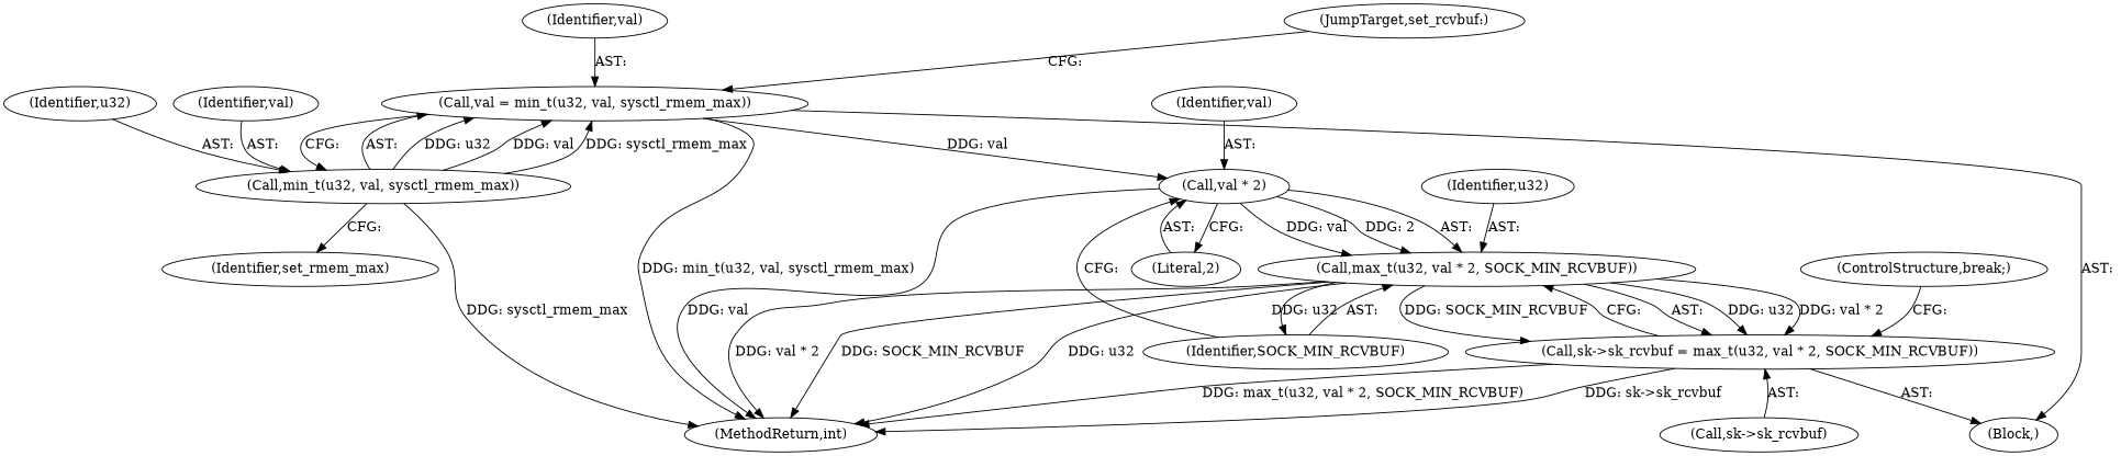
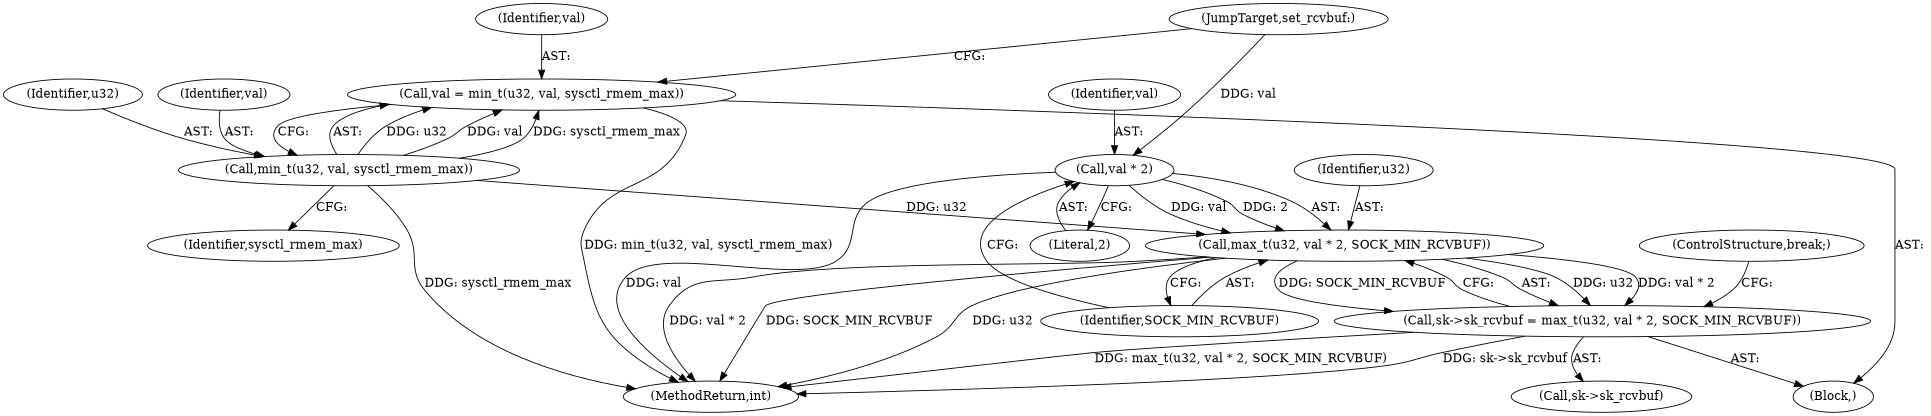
  digraph {
    n1 [label="(Call,val * 2)"]
    n2 [label="(Call,max_t(u32, val * 2, SOCK_MIN_RCVBUF))"]
    n3 [label="(Literal,2)"]
    n4 [label="(MethodReturn,int)"]
    n5 [label="(Call,sk->sk_rcvbuf = max_t(u32, val * 2, SOCK_MIN_RCVBUF))"]
    n6 [label="(Identifier,SOCK_MIN_RCVBUF)"]
    n7 [label="(Call,val = min_t(u32, val, sysctl_rmem_max))"]
    n8 [label="(Call,min_t(u32, val, sysctl_rmem_max))"]
    n9 [label="(Block,)"]
-   n10 [label="(Identifier,set_rmem_max)"]
+   n10 [label="(Identifier,sysctl_rmem_max)"]
    n11 [label="(Identifier,val)"]
    n12 [label="(JumpTarget,set_rcvbuf:)"]
    n13 [label="(Call,sk->sk_rcvbuf)"]
    n14 [label="(Identifier,u32)"]
    n15 [label="(ControlStructure,break;)"]
    n16 [label="(Identifier,u32)"]
    n17 [label="(Identifier,val)"]
    n18 [label="(Identifier,val)"]
    n1 -> n2 [label="AST: "]
    n1 -> n2 [label="DDG: val"]
    n1 -> n2 [label="DDG: 2"]
    n1 -> n3 [label="CFG: "]
    n1 -> n4 [label="DDG: val"]
    n2 -> n4 [label="DDG: u32"]
    n2 -> n4 [label="DDG: val * 2"]
    n2 -> n4 [label="DDG: SOCK_MIN_RCVBUF"]
    n2 -> n5 [label="AST: "]
    n2 -> n5 [label="DDG: u32"]
    n2 -> n5 [label="DDG: val * 2"]
    n2 -> n5 [label="DDG: SOCK_MIN_RCVBUF"]
-   n2 -> n6 [label="DDG: u32"]
+   n2 -> n6 [label="CFG: "]
    n3 -> n1 [label="AST: "]
    n5 -> n2 [label="CFG: "]
    n5 -> n4 [label="DDG: max_t(u32, val * 2, SOCK_MIN_RCVBUF)"]
    n5 -> n4 [label="DDG: sk->sk_rcvbuf"]
    n5 -> n9 [label="AST: "]
    n6 -> n1 [label="CFG: "]
    n6 -> n2 [label="AST: "]
-   n7 -> n1 [label="DDG: val"]
+   n12 -> n1 [label="DDG: val"]
    n7 -> n4 [label="DDG: min_t(u32, val, sysctl_rmem_max)"]
    n7 -> n8 [label="CFG: "]
    n7 -> n9 [label="AST: "]
+   n8 -> n2 [label="DDG: u32"]
    n8 -> n4 [label="DDG: sysctl_rmem_max"]
    n8 -> n7 [label="AST: "]
    n8 -> n7 [label="DDG: u32"]
    n8 -> n7 [label="DDG: val"]
    n8 -> n7 [label="DDG: sysctl_rmem_max"]
    n8 -> n10 [label="CFG: "]
    n11 -> n1 [label="AST: "]
    n12 -> n7 [label="CFG: "]
-   n13 -> n5 [label="AST: "]
+   n5 -> n13 [label="AST: "]
    n14 -> n2 [label="AST: "]
    n15 -> n5 [label="CFG: "]
    n16 -> n8 [label="AST: "]
    n17 -> n8 [label="AST: "]
    n18 -> n7 [label="AST: "]
  }
